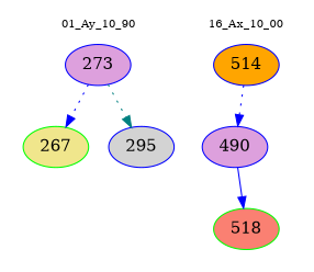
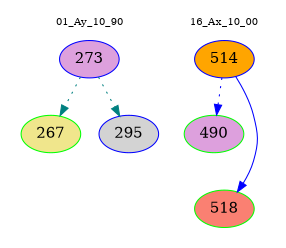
  digraph {
    node [color=blue fillcolor=plum style=filled]
    edge [color=teal style=dotted]
    n1 [label=273]
    n2 [color=green fillcolor=khaki label=267]
    n3 [fillcolor=lightgrey label=295]
    n4 [fillcolor=orange label=514]
-   n5 [label=490]
+   n5 [color=green label=490]
    n6 [color=green fillcolor=salmon label=518]
    subgraph cluster_1 {
      color=white
      fontsize=10
      label="01_Ay_10_90"
      n1
      n2
      n3
    }
    subgraph cluster_2 {
      color=white
      fontsize=10
      label="16_Ax_10_00"
      n4
      n5
      n6
    }
-   n1 -> n2 [color=blue]
+   n1 -> n2
    n1 -> n3
    n4 -> n5 [color=blue]
-   n5 -> n6 [color=blue style=solid]
+   n4 -> n6 [color=blue style=solid]
  }
